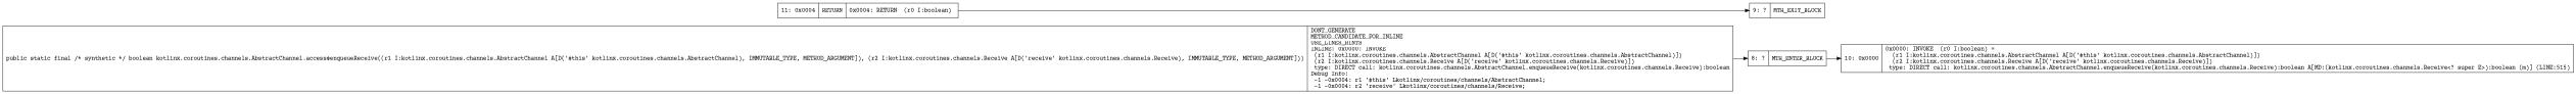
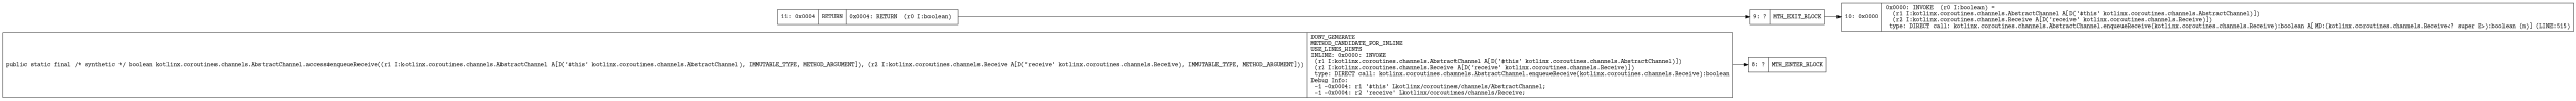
  digraph {
    fontname="Courier Prime"
    rankdir=LR
    node [fontname="Courier Prime" shape=record]
    edge [fontname="Courier Prime"]
    n1 [label="{8\:\ ?|MTH_ENTER_BLOCK\l}"]
    n2 [label="{10\:\ 0x0000|0x0000: INVOKE  (r0 I:boolean) = \l  (r1 I:kotlinx.coroutines.channels.AbstractChannel A[D('$this' kotlinx.coroutines.channels.AbstractChannel)])\l  (r2 I:kotlinx.coroutines.channels.Receive A[D('receive' kotlinx.coroutines.channels.Receive)])\l type: DIRECT call: kotlinx.coroutines.channels.AbstractChannel.enqueueReceive(kotlinx.coroutines.channels.Receive):boolean A[MD:(kotlinx.coroutines.channels.Receive\<? super E\>):boolean (m)] (LINE:515)\l}"]
    n3 [label="{11\:\ 0x0004|RETURN\l|0x0004: RETURN  (r0 I:boolean) \l}"]
    n4 [label="{9\:\ ?|MTH_EXIT_BLOCK\l}"]
    n5 [label="{public static final \/* synthetic *\/ boolean kotlinx.coroutines.channels.AbstractChannel.access$enqueueReceive((r1 I:kotlinx.coroutines.channels.AbstractChannel A[D('$this' kotlinx.coroutines.channels.AbstractChannel), IMMUTABLE_TYPE, METHOD_ARGUMENT]), (r2 I:kotlinx.coroutines.channels.Receive A[D('receive' kotlinx.coroutines.channels.Receive), IMMUTABLE_TYPE, METHOD_ARGUMENT]))  | DONT_GENERATE\lMETHOD_CANDIDATE_FOR_INLINE\lUSE_LINES_HINTS\lINLINE: 0x0000: INVOKE  \l  (r1 I:kotlinx.coroutines.channels.AbstractChannel A[D('$this' kotlinx.coroutines.channels.AbstractChannel)])\l  (r2 I:kotlinx.coroutines.channels.Receive A[D('receive' kotlinx.coroutines.channels.Receive)])\l type: DIRECT call: kotlinx.coroutines.channels.AbstractChannel.enqueueReceive(kotlinx.coroutines.channels.Receive):boolean\lDebug Info:\l  \-1 \-0x0004: r1 '$this' Lkotlinx\/coroutines\/channels\/AbstractChannel;\l  \-1 \-0x0004: r2 'receive' Lkotlinx\/coroutines\/channels\/Receive;\l}"]
-   n1 -> n2
+   n4 -> n2
    n3 -> n4
    n5 -> n1
  }
